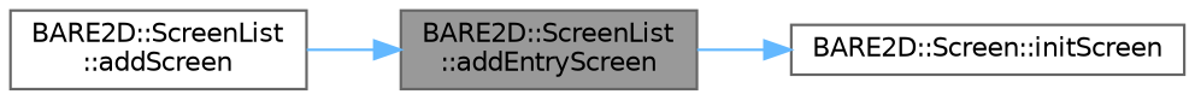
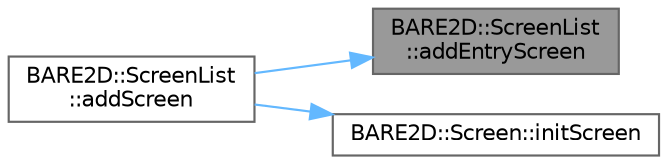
  digraph {
    rankdir=LR
    node [color=grey40 fillcolor=white fontname=Helvetica fontsize=10 shape=box style=filled]
    edge [color=steelblue1 fontname=Helvetica fontsize=10 labelfontname=Helvetica labelfontsize=10 style=solid]
    n1 [color=gray40 fillcolor=grey60 fontcolor=black height=0.2 label="BARE2D::ScreenList\l::addEntryScreen" width=0.4]
    n2 [height=0.2 label="BARE2D::ScreenList\l::addScreen" width=0.4]
    n3 [height=0.2 label="BARE2D::Screen::initScreen" width=0.4]
    n2 -> n1
-   n1 -> n3
+   n2 -> n3
  }
